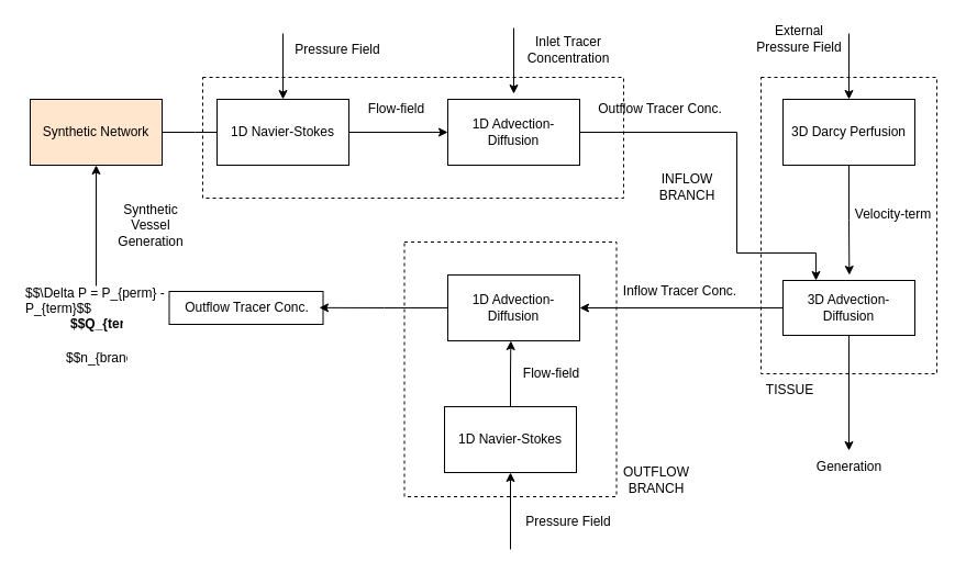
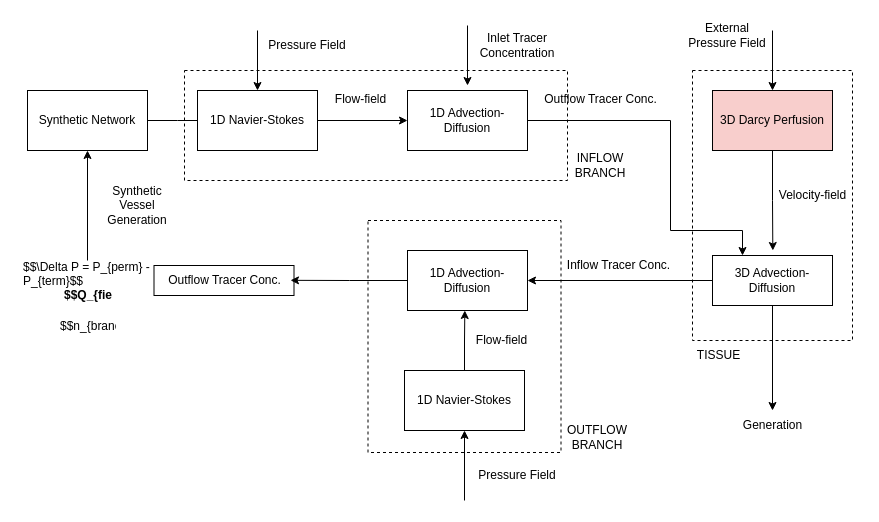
  <mxCell id="0" />
  <mxCell id="1" parent="0" />
  <mxCell id="2" style="edgeStyle=orthogonalEdgeStyle;rounded=0;orthogonalLoop=1;jettySize=auto;html=1;exitX=1;exitY=0.5;exitDx=0;exitDy=0;" edge="1" parent="1" source="3"><mxGeometry relative="1" as="geometry"><mxPoint x="207" y="120" as="targetPoint" /></mxGeometry></mxCell>
- <mxCell id="3" value="Synthetic Network" style="rounded=0;whiteSpace=wrap;html=1;fillColor=#ffe6cc;" parent="1" vertex="1"><mxGeometry x="27" y="90" width="120" height="60" as="geometry" /></mxCell>
+ <mxCell id="3" value="Synthetic Network" style="rounded=0;whiteSpace=wrap;html=1;" parent="1" vertex="1"><mxGeometry x="27" y="90" width="120" height="60" as="geometry" /></mxCell>
  <mxCell id="4" value="" style="endArrow=classic;html=1;rounded=0;entryX=0.5;entryY=1;entryDx=0;entryDy=0;" parent="1" target="3" edge="1"><mxGeometry width="50" height="50" relative="1" as="geometry"><mxPoint x="87" y="260" as="sourcePoint" /><mxPoint x="127" y="180" as="targetPoint" /></mxGeometry></mxCell>
  <mxCell id="5" value="$$\Delta P = P_{perm} - P_{term}$$&lt;div&gt;&lt;br&gt;&lt;/div&gt;" style="text;strokeColor=none;fillColor=none;verticalAlign=middle;overflow=hidden;spacing=2;html=1;whiteSpace=wrap;fontColor=light-dark(#000000,#FFFFFF);" parent="1" vertex="1"><mxGeometry x="20.5" y="257.5" width="133" height="45" as="geometry" /></mxCell>
  <mxCell id="6" value="Synthetic Vessel Generation" style="text;html=1;align=center;verticalAlign=middle;whiteSpace=wrap;rounded=0;" parent="1" vertex="1"><mxGeometry x="97" y="190" width="80" height="30" as="geometry" /></mxCell>
  <mxCell id="7" value="1D Navier-Stokes" style="rounded=0;whiteSpace=wrap;html=1;" vertex="1" parent="1"><mxGeometry x="197" y="90" width="120" height="60" as="geometry" /></mxCell>
  <mxCell id="8" value="" style="endArrow=classic;html=1;rounded=0;exitX=1;exitY=0.5;exitDx=0;exitDy=0;" edge="1" parent="1" source="7"><mxGeometry width="50" height="50" relative="1" as="geometry"><mxPoint x="317" y="300" as="sourcePoint" /><mxPoint x="407" y="120" as="targetPoint" /></mxGeometry></mxCell>
  <mxCell id="9" value="" style="endArrow=classic;html=1;rounded=0;entryX=0.5;entryY=0;entryDx=0;entryDy=0;fontColor=light-dark(#000000,#FF3399);" edge="1" parent="1" target="7"><mxGeometry width="50" height="50" relative="1" as="geometry"><mxPoint x="257" y="30" as="sourcePoint" /><mxPoint x="277" y="0" as="targetPoint" /></mxGeometry></mxCell>
  <mxCell id="10" value="Pressure Field" style="text;html=1;align=center;verticalAlign=middle;whiteSpace=wrap;rounded=0;fontColor=light-dark(#000000,#FFFFFF);" vertex="1" parent="1"><mxGeometry x="267" y="30" width="80" height="30" as="geometry" /></mxCell>
  <mxCell id="11" style="edgeStyle=orthogonalEdgeStyle;rounded=0;orthogonalLoop=1;jettySize=auto;html=1;exitX=1;exitY=0.5;exitDx=0;exitDy=0;entryX=0.25;entryY=0;entryDx=0;entryDy=0;" edge="1" parent="1" source="12" target="23"><mxGeometry relative="1" as="geometry"><mxPoint x="740" y="230" as="targetPoint" /><Array as="points"><mxPoint x="670" y="120" /><mxPoint x="670" y="230" /><mxPoint x="742" y="230" /></Array></mxGeometry></mxCell>
  <mxCell id="12" value="1D Advection-Diffusion" style="rounded=0;whiteSpace=wrap;html=1;" vertex="1" parent="1"><mxGeometry x="407" y="90" width="120" height="60" as="geometry" /></mxCell>
  <mxCell id="13" value="" style="endArrow=classic;html=1;rounded=0;entryX=0.5;entryY=0;entryDx=0;entryDy=0;fontColor=light-dark(#000000,#FF3399);" edge="1" parent="1"><mxGeometry width="50" height="50" relative="1" as="geometry"><mxPoint x="467" y="25" as="sourcePoint" /><mxPoint x="467" y="85" as="targetPoint" /></mxGeometry></mxCell>
  <mxCell id="14" value="Inlet Tracer Concentration" style="text;html=1;align=center;verticalAlign=middle;whiteSpace=wrap;rounded=0;fontColor=light-dark(#000000,#FFFFFF);" vertex="1" parent="1"><mxGeometry x="477" y="30" width="80" height="30" as="geometry" /></mxCell>
  <mxCell id="15" value="Outflow Tracer Conc." style="text;html=1;align=center;verticalAlign=middle;resizable=0;points=[];autosize=1;strokeColor=none;fillColor=none;" vertex="1" parent="1"><mxGeometry x="530" y="84" width="140" height="30" as="geometry" /></mxCell>
  <mxCell id="16" value="Flow-field" style="text;html=1;align=center;verticalAlign=middle;resizable=0;points=[];autosize=1;strokeColor=none;fillColor=none;" vertex="1" parent="1"><mxGeometry x="325" y="84" width="70" height="30" as="geometry" /></mxCell>
  <mxCell id="17" style="edgeStyle=orthogonalEdgeStyle;rounded=0;orthogonalLoop=1;jettySize=auto;html=1;exitX=0.5;exitY=1;exitDx=0;exitDy=0;" edge="1" parent="1" source="18"><mxGeometry relative="1" as="geometry"><mxPoint x="772.333" y="250" as="targetPoint" /></mxGeometry></mxCell>
- <mxCell id="18" value="3D Darcy Perfusion" style="rounded=0;whiteSpace=wrap;html=1;" vertex="1" parent="1"><mxGeometry x="712" y="90" width="120" height="60" as="geometry" /></mxCell>
+ <mxCell id="18" value="3D Darcy Perfusion" style="rounded=0;whiteSpace=wrap;html=1;fillColor=#f8cecc;" vertex="1" parent="1"><mxGeometry x="712" y="90" width="120" height="60" as="geometry" /></mxCell>
  <mxCell id="19" value="" style="endArrow=classic;html=1;rounded=0;entryX=0.5;entryY=0;entryDx=0;entryDy=0;" edge="1" parent="1"><mxGeometry width="50" height="50" relative="1" as="geometry"><mxPoint x="772" y="30" as="sourcePoint" /><mxPoint x="772" y="90" as="targetPoint" /></mxGeometry></mxCell>
  <mxCell id="20" value="External Pressure Field" style="text;html=1;align=center;verticalAlign=middle;whiteSpace=wrap;rounded=0;fontColor=light-dark(#000000,#FFFFFF);" vertex="1" parent="1"><mxGeometry x="687" y="20" width="80" height="30" as="geometry" /></mxCell>
- <mxCell id="21" value="Velocity-term" style="text;html=1;align=center;verticalAlign=middle;resizable=0;points=[];autosize=1;strokeColor=none;fillColor=none;" vertex="1" parent="1"><mxGeometry x="767" y="180" width="90" height="30" as="geometry" /></mxCell>
+ <mxCell id="21" value="Velocity-field" style="text;html=1;align=center;verticalAlign=middle;resizable=0;points=[];autosize=1;strokeColor=none;fillColor=none;" vertex="1" parent="1"><mxGeometry x="767" y="180" width="90" height="30" as="geometry" /></mxCell>
  <mxCell id="22" style="edgeStyle=orthogonalEdgeStyle;rounded=0;orthogonalLoop=1;jettySize=auto;html=1;" edge="1" parent="1" source="23"><mxGeometry relative="1" as="geometry"><mxPoint x="772" y="410" as="targetPoint" /></mxGeometry></mxCell>
  <mxCell id="23" value="3D Advection-Diffusion" style="rounded=0;whiteSpace=wrap;html=1;" vertex="1" parent="1"><mxGeometry x="712" y="255" width="120" height="50" as="geometry" /></mxCell>
  <mxCell id="24" value="" style="endArrow=classic;html=1;rounded=0;exitX=0;exitY=0.5;exitDx=0;exitDy=0;entryX=1;entryY=0.5;entryDx=0;entryDy=0;" edge="1" parent="1" source="23" target="27"><mxGeometry width="50" height="50" relative="1" as="geometry"><mxPoint x="407" y="320" as="sourcePoint" /><mxPoint x="527" y="280" as="targetPoint" /></mxGeometry></mxCell>
  <mxCell id="25" value="Inflow Tracer Conc." style="text;html=1;align=center;verticalAlign=middle;resizable=0;points=[];autosize=1;strokeColor=none;fillColor=none;" vertex="1" parent="1"><mxGeometry x="553" y="250" width="130" height="30" as="geometry" /></mxCell>
  <mxCell id="26" style="edgeStyle=orthogonalEdgeStyle;rounded=0;orthogonalLoop=1;jettySize=auto;html=1;exitX=0;exitY=0.5;exitDx=0;exitDy=0;" edge="1" parent="1" source="27"><mxGeometry relative="1" as="geometry"><mxPoint x="290" y="279.833" as="targetPoint" /></mxGeometry></mxCell>
  <mxCell id="27" value="1D Advection-Diffusion" style="rounded=0;whiteSpace=wrap;html=1;" vertex="1" parent="1"><mxGeometry x="407" y="250" width="120" height="60" as="geometry" /></mxCell>
  <mxCell id="28" style="edgeStyle=orthogonalEdgeStyle;rounded=0;orthogonalLoop=1;jettySize=auto;html=1;exitX=0.5;exitY=0;exitDx=0;exitDy=0;" edge="1" parent="1" source="29"><mxGeometry relative="1" as="geometry"><mxPoint x="464.333" y="310" as="targetPoint" /></mxGeometry></mxCell>
  <mxCell id="29" value="1D Navier-Stokes" style="rounded=0;whiteSpace=wrap;html=1;" vertex="1" parent="1"><mxGeometry x="404" y="370" width="120" height="60" as="geometry" /></mxCell>
  <mxCell id="30" value="" style="endArrow=classic;html=1;rounded=0;entryX=0.5;entryY=1;entryDx=0;entryDy=0;fontColor=light-dark(#000000,#FF3399);" edge="1" parent="1" target="29"><mxGeometry width="50" height="50" relative="1" as="geometry"><mxPoint x="464" y="500" as="sourcePoint" /><mxPoint x="474" y="460" as="targetPoint" /></mxGeometry></mxCell>
  <mxCell id="31" value="Pressure Field" style="text;html=1;align=center;verticalAlign=middle;whiteSpace=wrap;rounded=0;fontColor=light-dark(#000000,#FFFFFF);" vertex="1" parent="1"><mxGeometry x="477" y="460" width="80" height="30" as="geometry" /></mxCell>
  <mxCell id="32" value="Flow-field" style="text;html=1;align=center;verticalAlign=middle;resizable=0;points=[];autosize=1;strokeColor=none;fillColor=none;" vertex="1" parent="1"><mxGeometry x="466" y="325" width="70" height="30" as="geometry" /></mxCell>
  <mxCell id="33" value="" style="rounded=0;whiteSpace=wrap;html=1;fontColor=default;labelBorderColor=light-dark(#000000,#FFFF66);textOpacity=0;dashed=1;fillColor=none;strokeColor=light-dark(#000000,#FFFB00);" vertex="1" parent="1"><mxGeometry x="692" y="70" width="160" height="270" as="geometry" /></mxCell>
  <mxCell id="34" value="" style="rounded=0;whiteSpace=wrap;html=1;labelBorderColor=light-dark(#000000,#FF3333);textOpacity=0;dashed=1;fillColor=none;strokeColor=light-dark(#000000,#FF0000);" vertex="1" parent="1"><mxGeometry x="367.5" y="220" width="193" height="232" as="geometry" /></mxCell>
  <mxCell id="35" value="" style="rounded=0;whiteSpace=wrap;html=1;fontColor=default;labelBorderColor=light-dark(#000000,#FF3333);textOpacity=0;dashed=1;fillColor=none;strokeColor=light-dark(#000000,#0000FF);" vertex="1" parent="1"><mxGeometry x="184" y="70" width="383" height="110" as="geometry" /></mxCell>
- <mxCell id="36" value="INFLOW BRANCH" style="text;html=1;align=center;verticalAlign=middle;whiteSpace=wrap;rounded=0;" vertex="1" parent="1"><mxGeometry x="595" y="155" width="60" height="30" as="geometry" /></mxCell>
+ <mxCell id="36" value="INFLOW BRANCH" style="text;html=1;align=center;verticalAlign=middle;whiteSpace=wrap;rounded=0;" vertex="1" parent="1"><mxGeometry x="570" y="150" width="60" height="30" as="geometry" /></mxCell>
  <mxCell id="37" value="OUTFLOW BRANCH" style="text;html=1;align=center;verticalAlign=middle;whiteSpace=wrap;rounded=0;" vertex="1" parent="1"><mxGeometry x="567" y="422" width="60" height="30" as="geometry" /></mxCell>
  <mxCell id="38" value="&lt;br&gt;$$n_{branches}$$" style="text;strokeColor=none;fillColor=none;verticalAlign=middle;overflow=hidden;spacing=2;html=1;whiteSpace=wrap;fontColor=light-dark(#000000,#FFFFFF);" vertex="1" parent="1"><mxGeometry x="58" y="295" width="58" height="45" as="geometry" /></mxCell>
- <mxCell id="39" value="&lt;br&gt;$$Q_{term}$$&lt;div&gt;&lt;br&gt;&lt;/div&gt;" style="text;strokeColor=none;fillColor=none;verticalAlign=middle;overflow=hidden;spacing=2;html=1;whiteSpace=wrap;fontStyle=1;fontColor=light-dark(#000000,#FFFFFF);" vertex="1" parent="1"><mxGeometry x="62" y="270" width="50" height="50" as="geometry" /></mxCell>
+ <mxCell id="39" value="&lt;br&gt;$$Q_{field}$$&lt;div&gt;&lt;br&gt;&lt;/div&gt;" style="text;strokeColor=none;fillColor=none;verticalAlign=middle;overflow=hidden;spacing=2;html=1;whiteSpace=wrap;fontStyle=1;fontColor=light-dark(#000000,#FFFFFF);" vertex="1" parent="1"><mxGeometry x="62" y="270" width="50" height="50" as="geometry" /></mxCell>
  <mxCell id="40" value="Outflow Tracer Conc." style="text;html=1;align=center;verticalAlign=middle;resizable=0;points=[];autosize=1;strokeColor=default;fillColor=none;direction=west;" vertex="1" parent="1"><mxGeometry x="153.5" y="265" width="140" height="30" as="geometry" /></mxCell>
  <mxCell id="41" value="Generation" style="text;html=1;align=center;verticalAlign=middle;resizable=0;points=[];autosize=1;strokeColor=none;fillColor=none;" vertex="1" parent="1"><mxGeometry x="727" y="410" width="90" height="30" as="geometry" /></mxCell>
  <mxCell id="42" value="TISSUE" style="text;html=1;align=center;verticalAlign=middle;resizable=0;points=[];autosize=1;strokeColor=none;fillColor=none;" vertex="1" parent="1"><mxGeometry x="683" y="340" width="70" height="30" as="geometry" /></mxCell>
